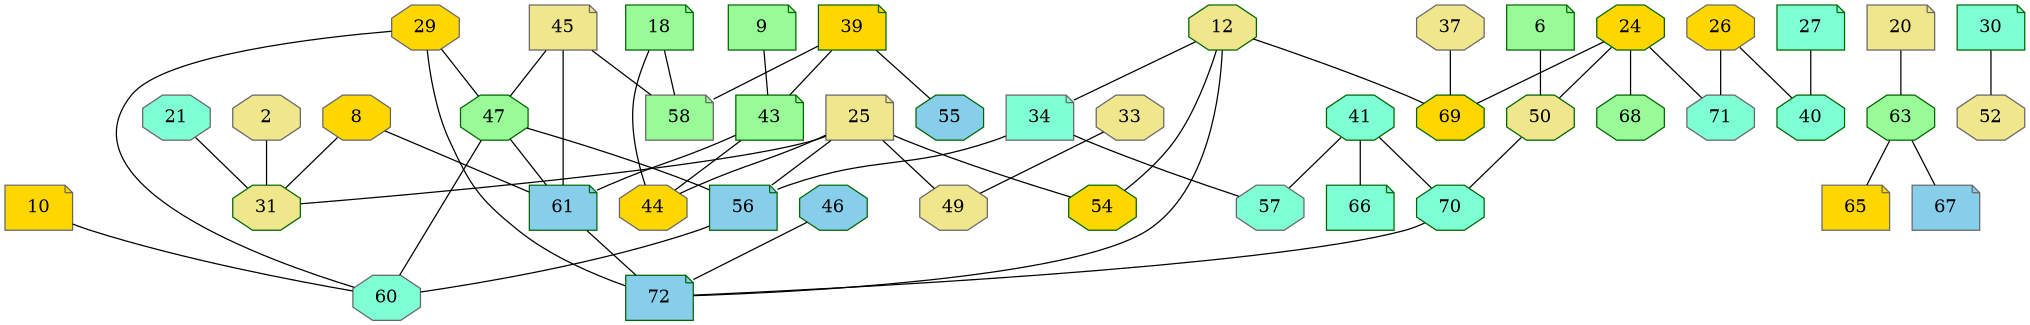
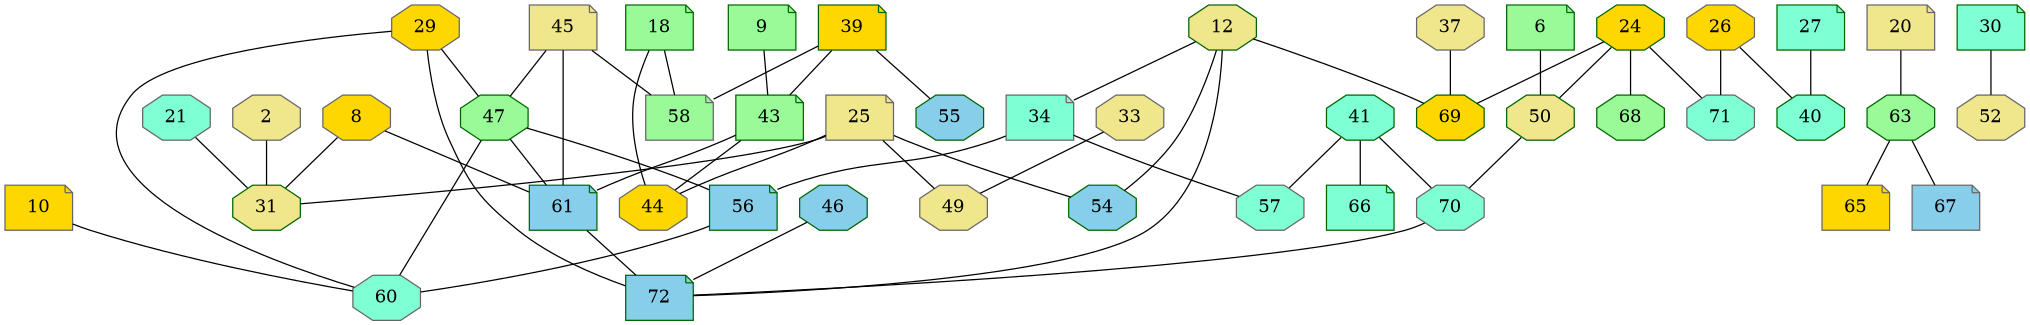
  graph {
    node [color=darkgreen fillcolor=khaki shape=octagon style=filled]
    edge [weight=1.0]
    2 [color=gray40]
    31
    6 [fillcolor=palegreen shape=note]
    50
-   70 [fillcolor=aquamarine]
+   70 [color=gray40 fillcolor=aquamarine]
    8 [color=gray40 fillcolor=gold]
    61 [fillcolor=skyblue shape=note]
    72 [fillcolor=skyblue shape=note]
    9 [fillcolor=palegreen shape=note]
    43 [fillcolor=palegreen shape=note]
    44 [color=gray40 fillcolor=gold]
    10 [color=gray40 fillcolor=gold shape=note]
    60 [color=gray40 fillcolor=aquamarine]
    12
-   54 [fillcolor=gold]
+   54 [fillcolor=skyblue]
    69 [fillcolor=gold]
    34 [color=gray40 fillcolor=aquamarine shape=note]
    18 [fillcolor=palegreen shape=note]
    58 [color=gray40 fillcolor=palegreen shape=note]
    20 [color=gray40 shape=note]
    63 [fillcolor=palegreen]
    65 [color=gray40 fillcolor=gold shape=note]
    67 [color=gray40 fillcolor=skyblue shape=note]
    24 [fillcolor=gold]
    68 [fillcolor=palegreen]
    71 [color=gray40 fillcolor=aquamarine]
    25 [color=gray40 shape=note]
    49 [color=gray40]
    56 [fillcolor=skyblue shape=note]
    26 [color=gray40 fillcolor=gold]
    40 [fillcolor=aquamarine]
    27 [fillcolor=aquamarine shape=note]
    n33 [color=gray40 fillcolor=aquamarine label=21]
    29 [color=gray40 fillcolor=gold]
    47 [fillcolor=palegreen]
    30 [fillcolor=aquamarine shape=note]
    52 [color=gray40]
    33 [color=gray40]
    57 [color=gray40 fillcolor=aquamarine]
    37 [color=gray40]
    39 [fillcolor=gold shape=note]
    55 [fillcolor=skyblue]
    41 [fillcolor=aquamarine]
    66 [fillcolor=aquamarine shape=note]
    45 [color=gray40 shape=note]
    46 [fillcolor=skyblue]
    2 -- 31
    6 -- 50
    50 -- 70
    70 -- 72
    8 -- 31
    8 -- 61
    61 -- 72 [weight=2.0]
    9 -- 43
    43 -- 61
    43 -- 44
    10 -- 60
    12 -- 72
    12 -- 54
    12 -- 69
    12 -- 34
    34 -- 56
    34 -- 57
    18 -- 44
    18 -- 58
    20 -- 63
    63 -- 65
    63 -- 67
    24 -- 50
    24 -- 69
    24 -- 68
    24 -- 71
    25 -- 31
    25 -- 44
    25 -- 54
    25 -- 49
-   25 -- 56
    56 -- 60
    26 -- 71
    26 -- 40
    27 -- 40
    n33 -- 31 [weight=2.0]
    29 -- 72
    29 -- 60
    29 -- 47
    47 -- 61
    47 -- 60
    47 -- 56 [weight=2.0]
    30 -- 52
    33 -- 49
    37 -- 69
    39 -- 43
    39 -- 58
    39 -- 55
    41 -- 70 [weight=3.0]
    41 -- 57
    41 -- 66
    45 -- 61
    45 -- 58
    45 -- 47
    46 -- 72
  }
